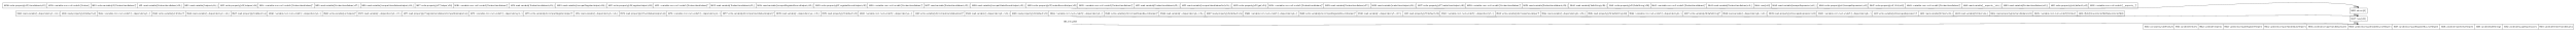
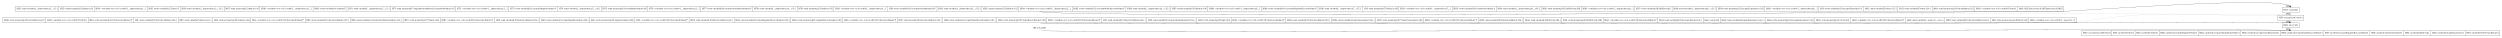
  digraph {
    fontname=Montserrat
    rankdir=LR
    node [fontname=Montserrat shape=record]
    edge [fontname=Montserrat headport=n tailport=s]
    BB_entry238 [shape=none]
    n2 [label="{9550: constant[undefined,v1]|9551: vardecl['Ember']|9552: vardecl['helpers']|9553: vardecl['compatRegisterHelper']|9554: vardecl['compatHandlebarsHelper']|9555: vardecl['compatHandlebarsGet']|9556: vardecl['compatMakeBoundHelper']|9557: vardecl['compatRegisterBoundHelper']|9558: vardecl['makeViewHelper']|9559: vardecl['SafeString']|9560: vardecl['escapeExpression']|9561: vardecl['EmberHandlebars']}"]
    n3 [label="{9562: read-variable['__dependency1__',v3,-]|9563: read-property[v3,'default',v2]|9564: \<variable-non-null-undef\>['__dependency1__']|9565: write-variable[v2,'Ember']*|9566: read-variable['__dependency2__',v5,-]|9567: read-property[v5,'default',v4]|9568: \<variable-non-null-undef\>['__dependency2__']|9569: write-variable[v4,'helpers']*|9570: read-variable['__dependency3__',v7,-]|9571: read-property[v7,'registerHandlebarsCompatibleHelper',v6]|9572: \<variable-non-null-undef\>['__dependency3__']|9573: write-variable[v6,'compatRegisterHelper']*|9574: read-variable['__dependency3__',v9,-]|9575: read-property[v9,'handlebarsHelper',v8]|9576: \<variable-non-null-undef\>['__dependency3__']|9577: write-variable[v8,'compatHandlebarsHelper']*|9578: read-variable['__dependency4__',v11,-]|9579: read-property[v11,'default',v10]|9580: \<variable-non-null-undef\>['__dependency4__']|9581: write-variable[v10,'compatHandlebarsGet']*|9582: read-variable['__dependency5__',v13,-]|9583: read-property[v13,'default',v12]|9584: \<variable-non-null-undef\>['__dependency5__']|9585: write-variable[v12,'compatMakeBoundHelper']*|9586: read-variable['__dependency6__',v15,-]|9587: read-property[v15,'default',v14]|9588: \<variable-non-null-undef\>['__dependency6__']|9589: write-variable[v14,'compatRegisterBoundHelper']*|9590: read-variable['__dependency7__',v17,-]|9591: read-property[v17,'default',v16]|9592: \<variable-non-null-undef\>['__dependency7__']|9593: write-variable[v16,'makeViewHelper']*|9594: read-variable['__dependency8__',v19,-]|9595: read-property[v19,'SafeString',v18]|9596: \<variable-non-null-undef\>['__dependency8__']|9597: write-variable[v18,'SafeString']*|9598: read-variable['__dependency8__',v21,-]|9599: read-property[v21,'escapeExpression',v20]|9600: \<variable-non-null-undef\>['__dependency8__']|9601: write-variable[v20,'escapeExpression']*|9602: read-variable['Ember',v23,-]|9603: read-variable['Ember',v24,-]|9604: read-property[v24,'Handlebars',v22]|9605: \<variable-non-null-undef\>['Ember']|9606: if[v22](true-block:2963,false-block:2962)}"]
    n4 [label="{9607: new[v22]}"]
+   n5 [label="{9654: exceptional-return}"]
    n6 [label="{9608: write-property[v23,'Handlebars',v22]|9609: \<variable-non-null-undef\>['Ember']|9610: write-variable[v22,'EmberHandlebars']*|9611: read-variable['EmberHandlebars',v25,-]|9612: read-variable['helpers',v24,-]|9613: write-property[v25,'helpers',v24]|9614: \<variable-non-null-undef\>['EmberHandlebars']*|9615: read-variable['EmberHandlebars',v27,-]|9616: read-variable['compatHandlebarsHelper',v26,-]|9617: write-property[v27,'helper',v26]|9618: \<variable-non-null-undef\>['EmberHandlebars']*|9619: read-variable['EmberHandlebars',v29,-]|9620: read-variable['compatRegisterHelper',v28,-]|9621: write-property[v29,'registerHelper',v28]|9622: \<variable-non-null-undef\>['EmberHandlebars']*|9623: read-variable['EmberHandlebars',v31,-]|9624: read-variable['compatRegisterBoundHelper',v30,-]|9625: write-property[v31,'registerBoundHelper',v30]|9626: \<variable-non-null-undef\>['EmberHandlebars']*|9627: read-variable['EmberHandlebars',v33,-]|9628: read-variable['compatMakeBoundHelper',v32,-]|9629: write-property[v33,'makeBoundHelper',v32]|9630: \<variable-non-null-undef\>['EmberHandlebars']*|9631: read-variable['EmberHandlebars',v35,-]|9632: read-variable['compatHandlebarsGet',v34,-]|9633: write-property[v35,'get',v34]|9634: \<variable-non-null-undef\>['EmberHandlebars']*|9635: read-variable['EmberHandlebars',v37,-]|9636: read-variable['makeViewHelper',v36,-]|9637: write-property[v37,'makeViewHelper',v36]|9638: \<variable-non-null-undef\>['EmberHandlebars']*|9639: read-variable['EmberHandlebars',v39,-]|9640: read-variable['SafeString',v38,-]|9641: write-property[v39,'SafeString',v38]|9642: \<variable-non-null-undef\>['EmberHandlebars']*|9643: read-variable['EmberHandlebars',v41,-]|9644: new[v40]|9645: read-variable['escapeExpression',v42,-]|9646: write-property[v40,'escapeExpression',v42]|9647: write-property[v41,'Utils',v40]|9648: \<variable-non-null-undef\>['EmberHandlebars']*|9649: read-variable['__exports__',v44,-]|9650: read-variable['EmberHandlebars',v43,-]|9651: write-property[v44,'default',v43]|9652: \<variable-non-null-undef\>['__exports__']*}"]
    n7 [label="{9653: return[v1]}"]
    BB_entry238 -> n2 [headlabel="    2960"]
    n3 -> n4 [headlabel="      2962"]
+   n3 -> n5 [color=gray headlabel="      2965"]
+   n6 -> n5 [color=gray]
    n6 -> n7 [headlabel="      2964"]
  }
